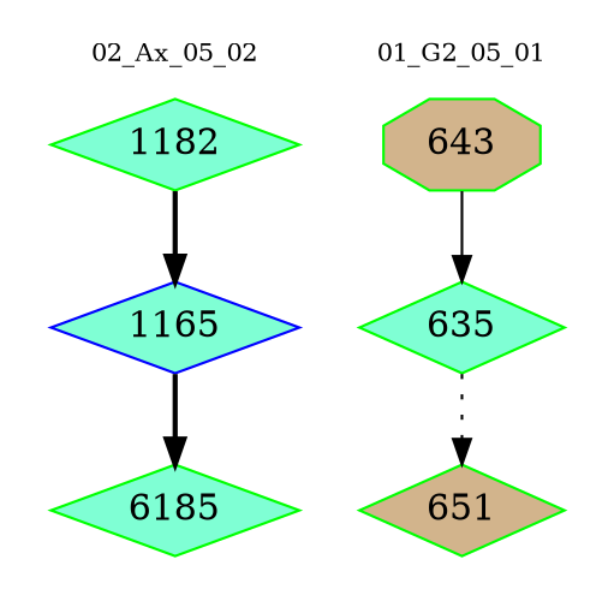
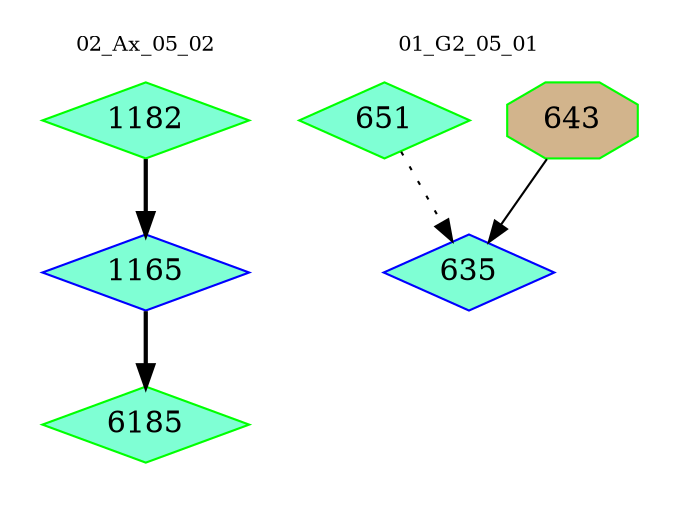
  digraph {
    node [color=green fillcolor=aquamarine shape=diamond style=filled]
    edge [color=black style=bold]
    n1 [label=1182]
    n2 [color=blue label=1165]
    n3 [label=6185]
    n4 [fillcolor=tan label=643 shape=octagon]
-   n5 [label=635]
-   n6 [fillcolor=tan label=651]
+   n5 [color=blue label=635]
+   n6 [label=651]
    subgraph cluster_1 {
      color=white
      fontsize=10
      label="02_Ax_05_02"
      n1
      n2
      n3
    }
    subgraph cluster_2 {
      color=white
      fontsize=10
      label="01_G2_05_01"
      n4
      n5
      n6
    }
    n1 -> n2
    n2 -> n3
    n4 -> n5 [style=solid]
-   n5 -> n6 [style=dotted]
+   n6 -> n5 [style=dotted]
  }
